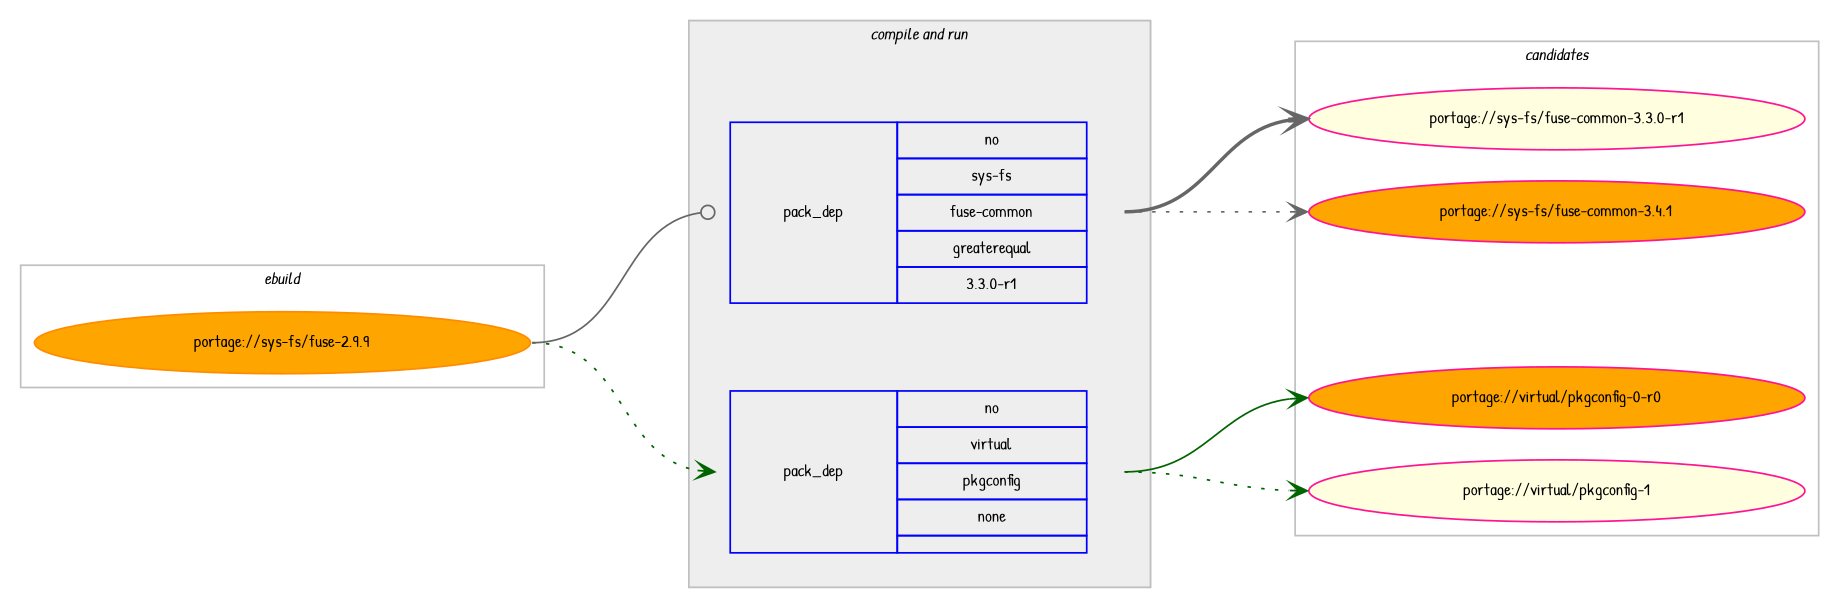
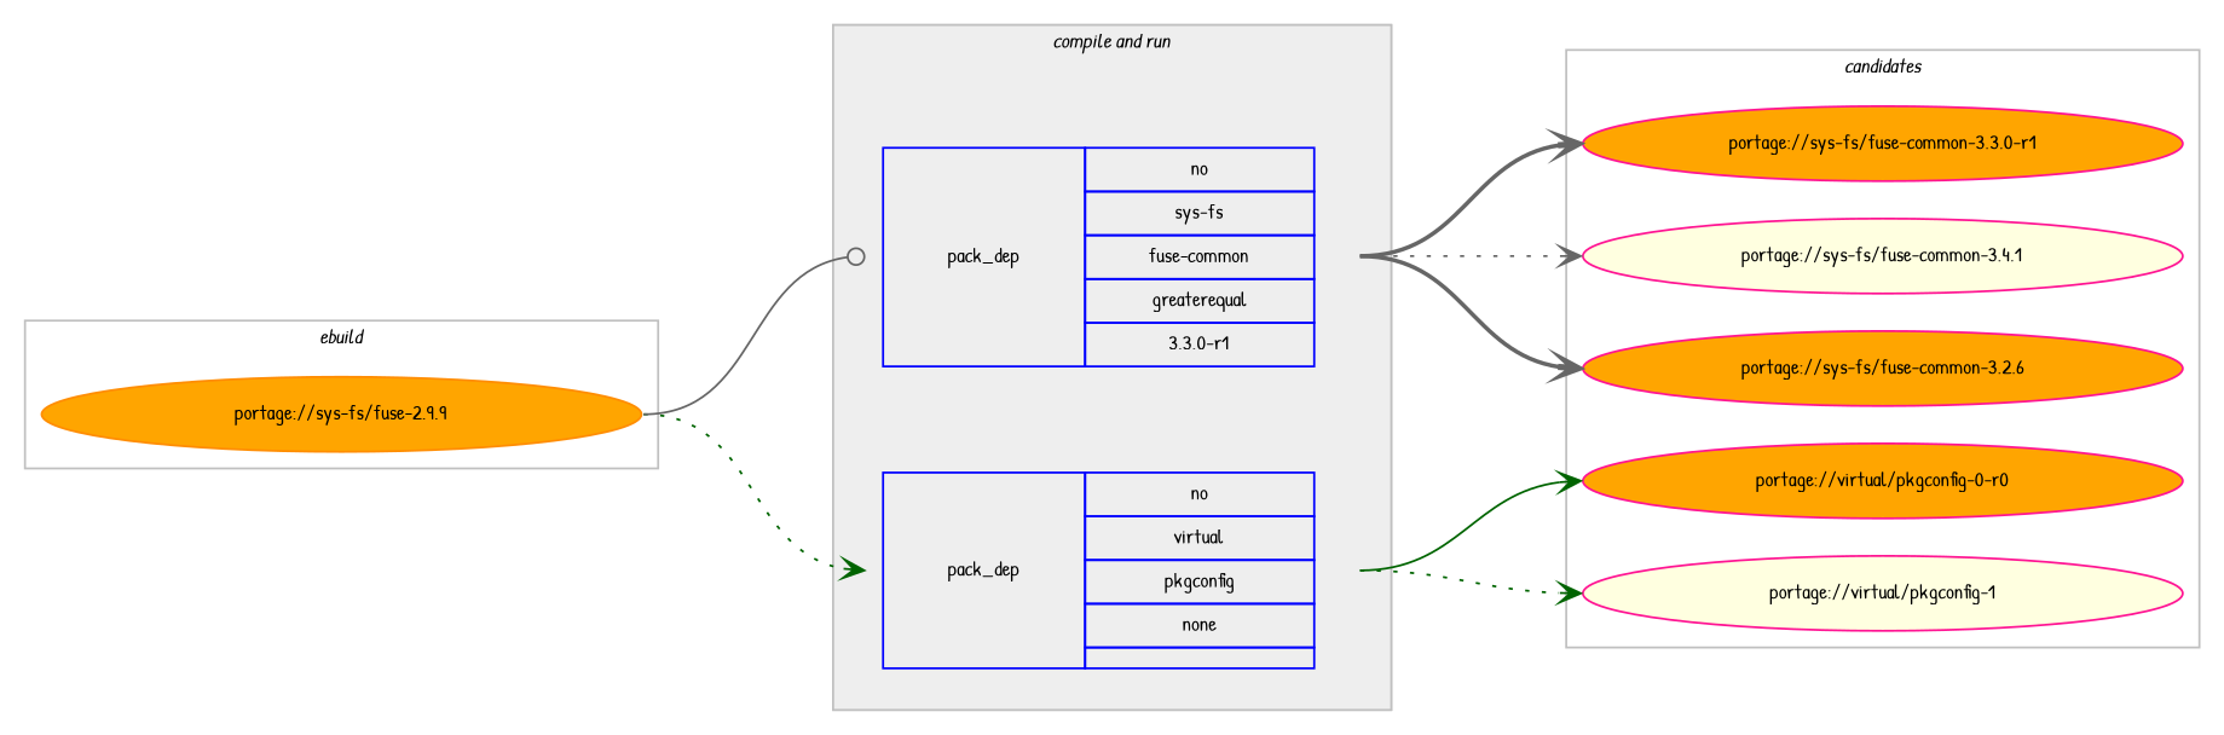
  digraph {
    compound=true
    concentrate=true
    fontname="Patrick Hand"
    fontsize=10
    newrank=true
    rankdir=LR
    ranksep=1.5
    node [color=deeppink fillcolor=orange fontname="Patrick Hand" fontsize=10 style=filled]
    edge [arrowhead=vee color=gray40 fontname="Patrick Hand" headport=w style=dotted tailport=e weight=100]
    n1 [color=darkorange label="portage://sys-fs/fuse-2.9.9" width=4]
    n2 [color=blue label=<<TABLE BORDER="0" CELLBORDER="1" CELLSPACING="0" CELLPADDING="4" WIDTH="220"><TR><TD ROWSPAN="6" CELLPADDING="30">pack_dep</TD></TR><TR><TD WIDTH="110">no</TD></TR><TR><TD>virtual</TD></TR><TR><TD>pkgconfig</TD></TR><TR><TD>none</TD></TR><TR><TD></TD></TR></TABLE>> shape=none fillcolor="" style=""]
    n3 [color=blue label=<<TABLE BORDER="0" CELLBORDER="1" CELLSPACING="0" CELLPADDING="4" WIDTH="220"><TR><TD ROWSPAN="6" CELLPADDING="30">pack_dep</TD></TR><TR><TD WIDTH="110">no</TD></TR><TR><TD>sys-fs</TD></TR><TR><TD>fuse-common</TD></TR><TR><TD>greaterequal</TD></TR><TR><TD>3.3.0-r1</TD></TR></TABLE>> shape=none fillcolor="" style=""]
    n4 [label="portage://virtual/pkgconfig-0-r0" width=4]
    n5 [fillcolor=lightyellow label="portage://virtual/pkgconfig-1" width=4]
-   n7 [fillcolor=lightyellow label="portage://sys-fs/fuse-common-3.3.0-r1" width=4]
-   n8 [label="portage://sys-fs/fuse-common-3.4.1" width=4]
+   n6 [label="portage://sys-fs/fuse-common-3.2.6" width=4]
+   n7 [label="portage://sys-fs/fuse-common-3.3.0-r1" width=4]
+   n8 [fillcolor=lightyellow label="portage://sys-fs/fuse-common-3.4.1" width=4]
    subgraph cluster_1 {
      color=gray
      label=<<i>ebuild</i>>
      rank=same
      n1
    }
    subgraph cluster_2 {
      color=gray
      label=<<i>dependencies</i>>
      subgraph cluster_3 {
        color=gray
        fillcolor="#eeeeee"
        label=<<i>run</i>>
        style=filled
        subgraph sub_4 {
          color=gray
          fillcolor="#eeeeee"
          label=<<i>run</i>>
          style=filled
          n3
        }
      }
      subgraph cluster_5 {
        color=gray
        fillcolor="#eeeeee"
        label=<<i>compile</i>>
        style=filled
        subgraph sub_6 {
          color=gray
          fillcolor="#eeeeee"
          label=<<i>compile</i>>
          style=filled
          n2
        }
      }
      subgraph cluster_7 {
        color=gray
        fillcolor="#eeeeee"
        label=<<i>compile and run</i>>
        style=filled
      }
    }
    subgraph cluster_8 {
      color=gray
      label=<<i>candidates</i>>
      rank=same
      subgraph sub_9 {
        color=black
        label=<<i>candidates</i>>
        nodesep=1
        rank=same
        n4
        n5
      }
      subgraph sub_10 {
        color=black
        label=<<i>candidates</i>>
        nodesep=1
        rank=same
+       n6
        n7
        n8
      }
    }
    n1 -> n2 [color=darkgreen weight=20]
    n1 -> n3 [arrowhead=odot style=solid weight=20]
    n2 -> n4 [color=darkgreen style=solid]
    n2 -> n5 [color=darkgreen]
+   n3 -> n6 [style=bold]
    n3 -> n7 [style=bold]
    n3 -> n8
  }
